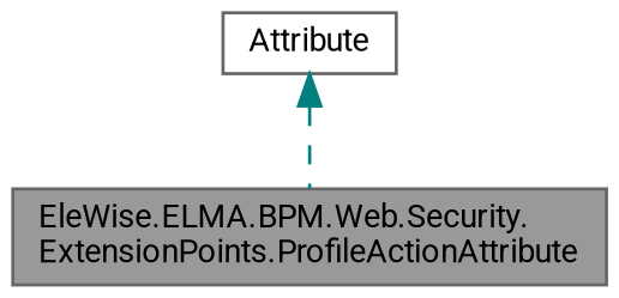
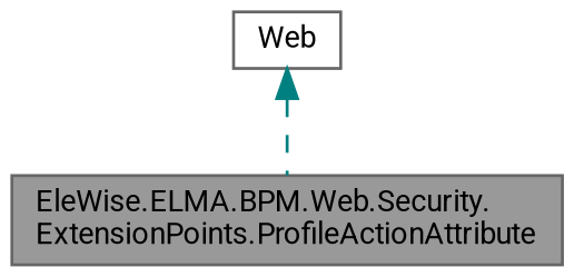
  digraph {
    fontname=Roboto
    node [color=gray40 fontname=Roboto fontsize=10 shape=box style=filled]
    n1 [fillcolor=grey60 fontcolor=black height=0.2 label="EleWise.ELMA.BPM.Web.Security.\lExtensionPoints.ProfileActionAttribute" width=0.4]
-   n2 [fillcolor=white height=0.2 label=Attribute width=0.4]
+   n2 [fillcolor=white height=0.2 label=Web width=0.4]
    n2 -> n1 [color=teal dir=back fontname=Roboto fontsize=10 labelfontname=Helvetica labelfontsize=10 style=dashed]
  }
